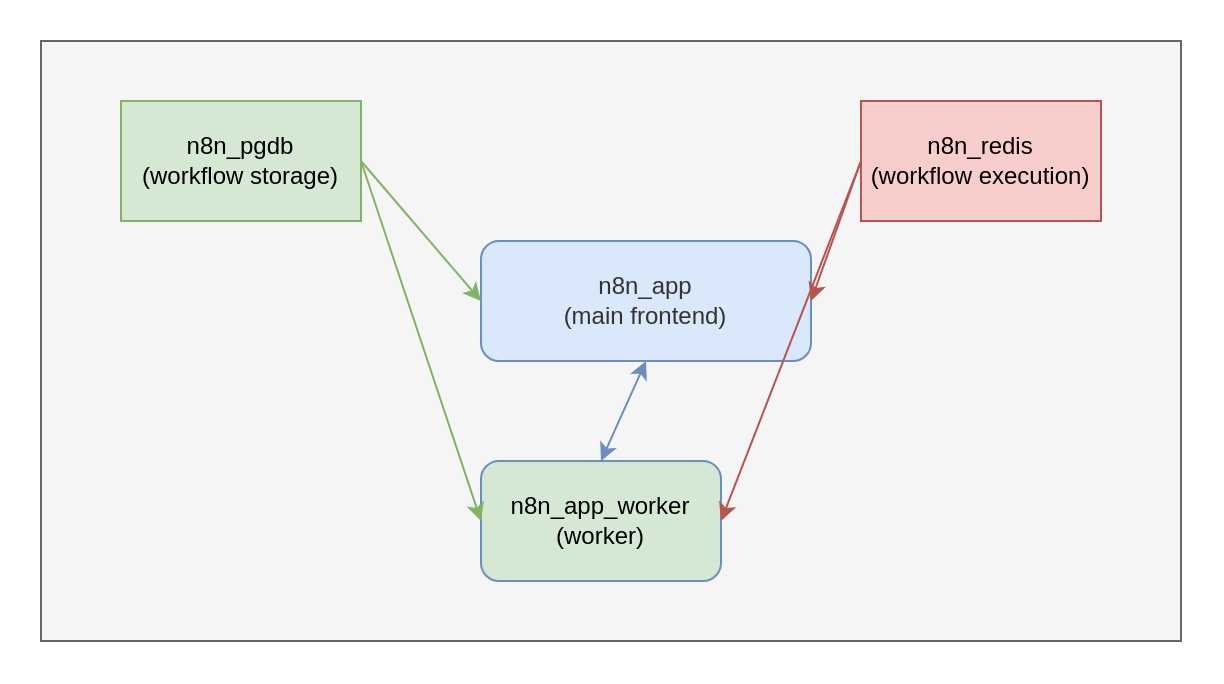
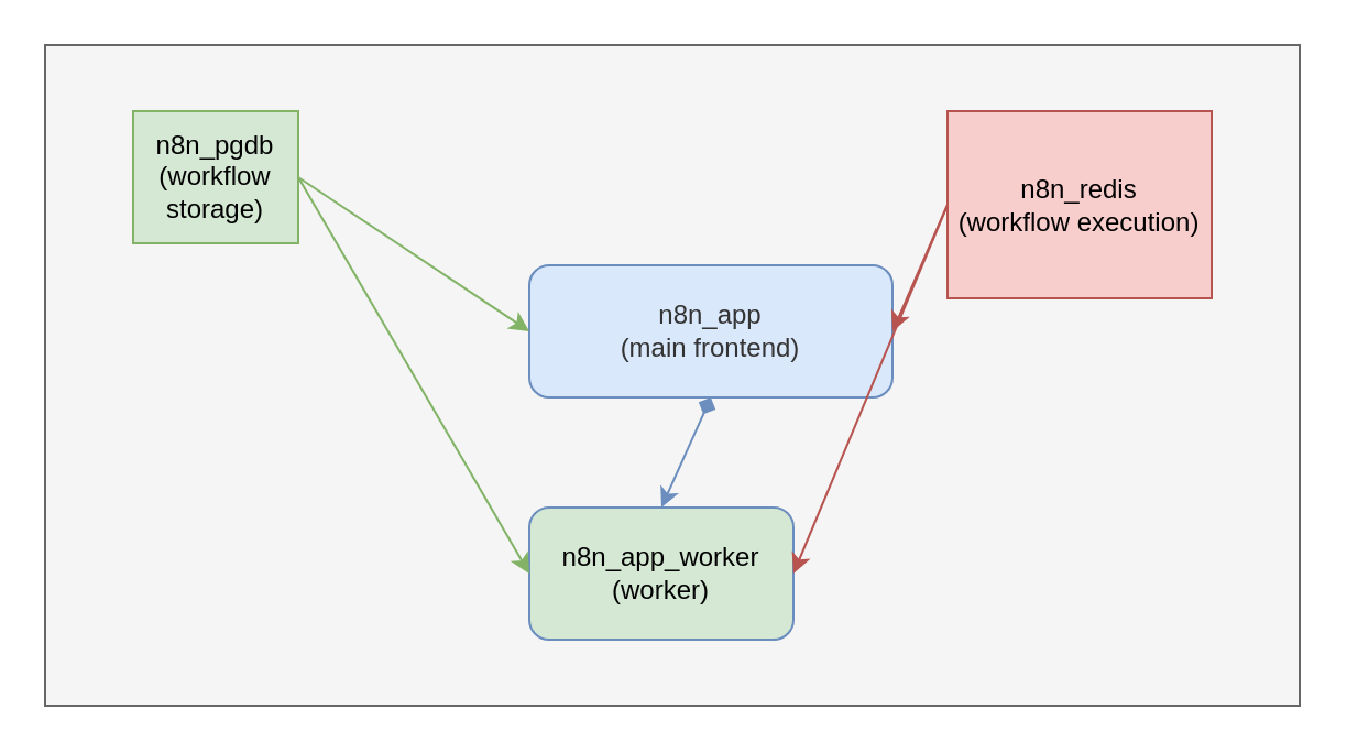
  <mxCell id="0" />
  <mxCell id="1" parent="0" />
  <mxCell id="2" value="" style="rounded=0;whiteSpace=wrap;html=1;strokeColor=#666666;fillColor=#f5f5f5;fontColor=#333333;" vertex="1" parent="1"><mxGeometry x="20" y="20" width="570" height="300" as="geometry" /></mxCell>
  <mxCell id="3" value="&lt;font color=&quot;#333333&quot;&gt;n8n_app&lt;br&gt;(main frontend)&lt;/font&gt;" style="rounded=1;whiteSpace=wrap;html=1;fillColor=#dae8fc;strokeColor=#6c8ebf;" vertex="1" parent="1"><mxGeometry x="240" y="120" width="165" height="60" as="geometry" /></mxCell>
  <mxCell id="4" value="n8n_app_worker&lt;br&gt;(worker)" style="rounded=1;whiteSpace=wrap;html=1;fillColor=#d5e8d4;strokeColor=#6c8ebf;" vertex="1" parent="1"><mxGeometry x="240" y="230" width="120" height="60" as="geometry" /></mxCell>
- <mxCell id="5" value="" style="endArrow=classic;startArrow=classic;html=1;entryX=0.5;entryY=1;entryDx=0;entryDy=0;exitX=0.5;exitY=0;exitDx=0;exitDy=0;fillColor=#dae8fc;strokeColor=#6c8ebf;" edge="1" parent="1" source="4" target="3"><mxGeometry width="50" height="50" relative="1" as="geometry"><mxPoint x="299.5" y="240" as="sourcePoint" /><mxPoint x="299.5" y="190" as="targetPoint" /></mxGeometry></mxCell>
- <mxCell id="6" value="n8n_redis&lt;br&gt;(workflow execution)" style="rounded=0;whiteSpace=wrap;html=1;fillColor=#f8cecc;strokeColor=#b85450;" vertex="1" parent="1"><mxGeometry x="430" y="50" width="120" height="60" as="geometry" /></mxCell>
+ <mxCell id="5" value="" style="endArrow=diamond;startArrow=classic;html=1;entryX=0.5;entryY=1;entryDx=0;entryDy=0;exitX=0.5;exitY=0;exitDx=0;exitDy=0;fillColor=#dae8fc;strokeColor=#6c8ebf;" edge="1" parent="1" source="4" target="3"><mxGeometry width="50" height="50" relative="1" as="geometry"><mxPoint x="299.5" y="240" as="sourcePoint" /><mxPoint x="299.5" y="190" as="targetPoint" /></mxGeometry></mxCell>
+ <mxCell id="6" value="n8n_redis&lt;br&gt;(workflow execution)" style="rounded=0;whiteSpace=wrap;html=1;fillColor=#f8cecc;strokeColor=#b85450;" vertex="1" parent="1"><mxGeometry x="430" y="50" width="120" height="85" as="geometry" /></mxCell>
  <mxCell id="7" value="" style="endArrow=classic;html=1;exitX=0;exitY=0.5;exitDx=0;exitDy=0;entryX=1;entryY=0.5;entryDx=0;entryDy=0;fillColor=#f8cecc;strokeColor=#b85450;" edge="1" parent="1" source="6" target="3"><mxGeometry width="50" height="50" relative="1" as="geometry"><mxPoint x="500" y="180" as="sourcePoint" /><mxPoint x="390" y="150" as="targetPoint" /></mxGeometry></mxCell>
  <mxCell id="8" value="" style="endArrow=classic;html=1;exitX=0;exitY=0.5;exitDx=0;exitDy=0;entryX=1;entryY=0.5;entryDx=0;entryDy=0;fillColor=#f8cecc;strokeColor=#b85450;" edge="1" parent="1" source="6" target="4"><mxGeometry width="50" height="50" relative="1" as="geometry"><mxPoint x="540" y="260" as="sourcePoint" /><mxPoint x="390" y="260" as="targetPoint" /></mxGeometry></mxCell>
- <mxCell id="9" value="n8n_pgdb&lt;br&gt;(workflow storage)" style="rounded=0;whiteSpace=wrap;html=1;fillColor=#d5e8d4;strokeColor=#82b366;" vertex="1" parent="1"><mxGeometry x="60" y="50" width="120" height="60" as="geometry" /></mxCell>
+ <mxCell id="9" value="n8n_pgdb&lt;br&gt;(workflow storage)" style="rounded=0;whiteSpace=wrap;html=1;fillColor=#d5e8d4;strokeColor=#82b366;" vertex="1" parent="1"><mxGeometry x="60" y="50" width="75" height="60" as="geometry" /></mxCell>
  <mxCell id="10" value="" style="endArrow=classic;html=1;exitX=1;exitY=0.5;exitDx=0;exitDy=0;entryX=0;entryY=0.5;entryDx=0;entryDy=0;fillColor=#d5e8d4;strokeColor=#82b366;" edge="1" parent="1" source="9" target="3"><mxGeometry width="50" height="50" relative="1" as="geometry"><mxPoint x="120" y="150" as="sourcePoint" /><mxPoint x="170" y="100" as="targetPoint" /></mxGeometry></mxCell>
  <mxCell id="11" value="" style="endArrow=classic;html=1;exitX=1;exitY=0.5;exitDx=0;exitDy=0;entryX=0;entryY=0.5;entryDx=0;entryDy=0;fillColor=#d5e8d4;strokeColor=#82b366;" edge="1" parent="1" source="9" target="4"><mxGeometry width="50" height="50" relative="1" as="geometry"><mxPoint x="60" y="290" as="sourcePoint" /><mxPoint x="110" y="240" as="targetPoint" /></mxGeometry></mxCell>
